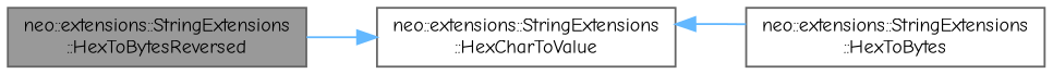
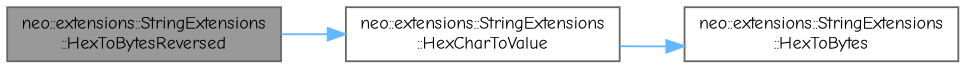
  digraph {
    fontname="Comic Neue"
    rankdir=LR
    node [color=grey40 fillcolor=white fontname="Comic Neue" fontsize=10 shape=box style=filled]
    edge [color=steelblue1 fontname="Comic Neue" fontsize=10 labelfontname=Helvetica labelfontsize=10 style=solid]
    n1 [color=gray40 fillcolor=grey60 fontcolor=black height=0.2 label="neo::extensions::StringExtensions\l::HexToBytesReversed" width=0.4]
    n2 [height=0.2 label="neo::extensions::StringExtensions\l::HexCharToValue" width=0.4]
    n3 [height=0.2 label="neo::extensions::StringExtensions\l::HexToBytes" width=0.4]
    n1 -> n2
-   n3 -> n2
+   n2 -> n3
  }
